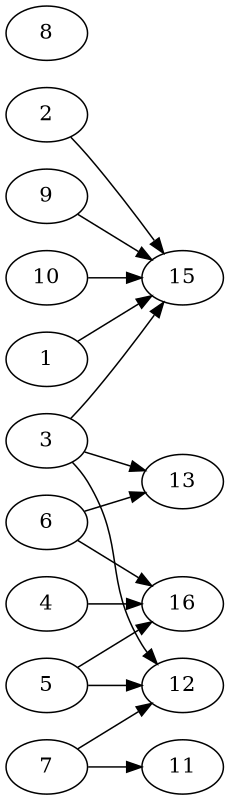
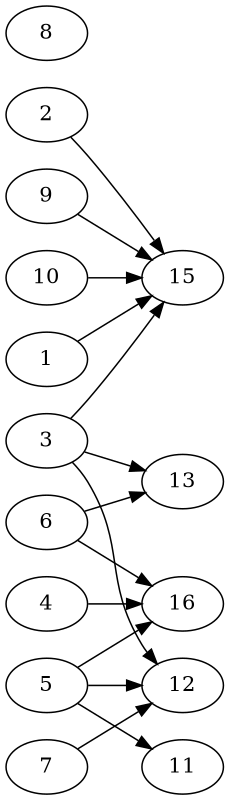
  digraph {
    rankdir=LR
    node [alpha=0.17]
    1 [alpha=0.18 expect_size=12581888]
    15 [alpha=0.06 expect_size=5849088]
    2 [alpha=0.03 expect_size=31547392]
    3 [expect_size=10898432]
    13 [alpha=0.09 expect_size=14008320]
    12 [expect_size=6405120]
    4 [alpha=0.19 expect_size=12169216]
    n8 [alpha=0.18 expect_size=8097792 label=16]
    5 [alpha=0.04 expect_size=13516800]
    6 [alpha=0.09 expect_size=10451968]
    7 [alpha=0.15 expect_size=6027264]
    11 [expect_size=11105280]
    8 [alpha=0.05 expect_size=20528128]
    9 [alpha=0.05 expect_size=6835200]
    10 [alpha=0.14 expect_size=41050112]
    1 -> 15
    2 -> 15
    3 -> 15
    3 -> 13
    3 -> 12
    4 -> n8
    5 -> 12
    5 -> n8
    6 -> 13
    6 -> n8
    7 -> 12
-   7 -> 11
+   5 -> 11
    9 -> 15
    10 -> 15
  }
